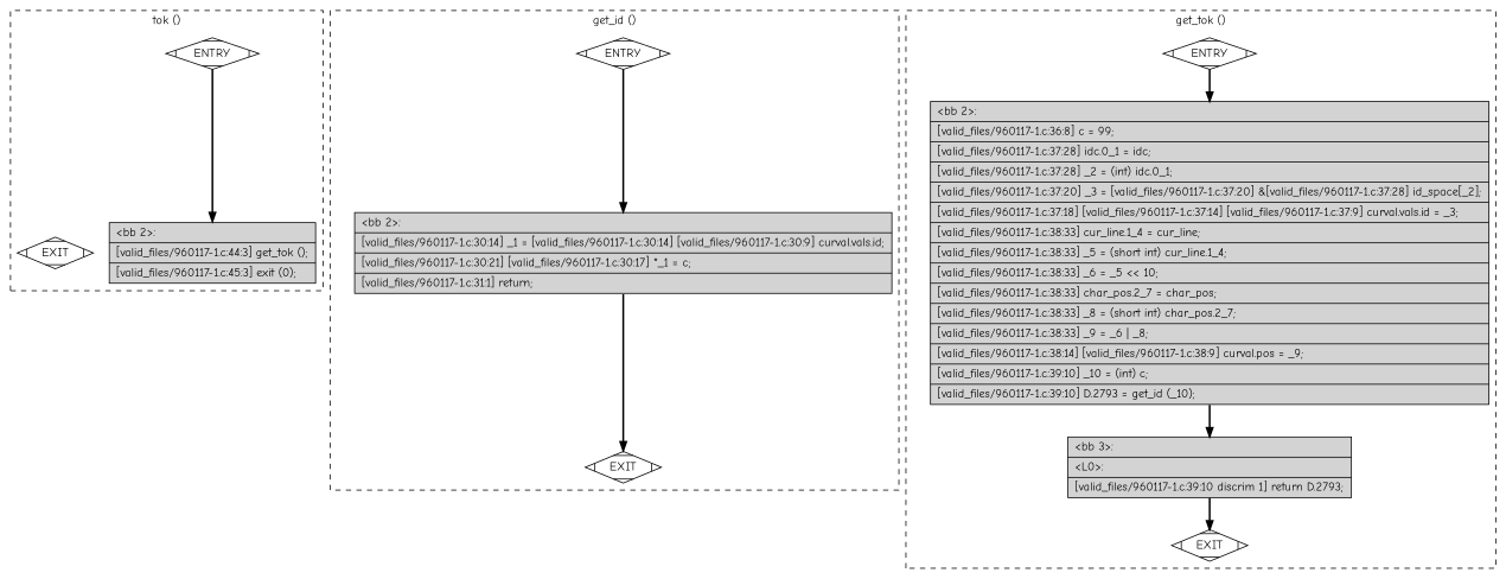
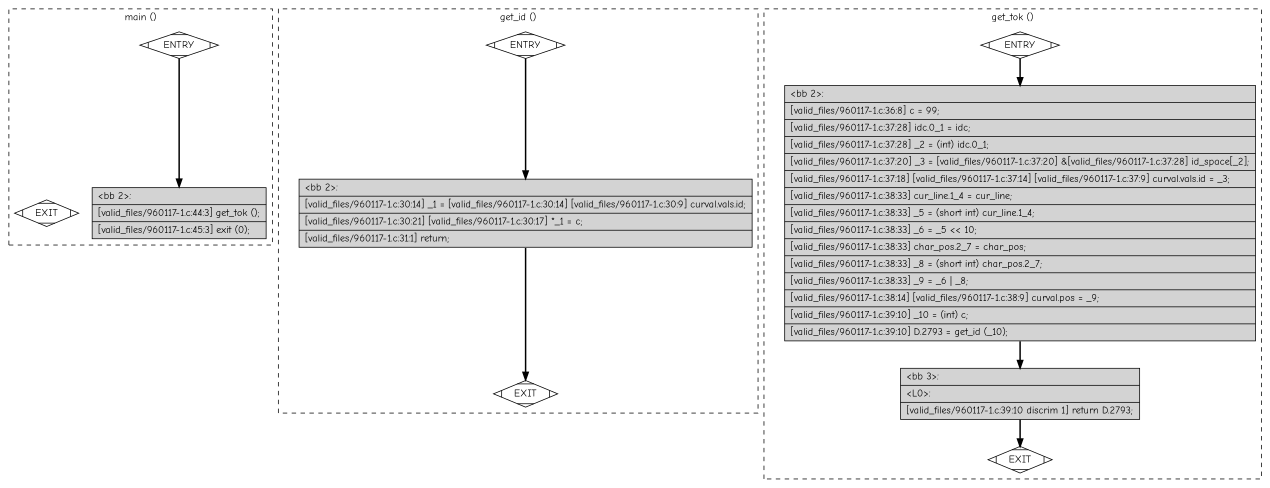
  digraph {
    fontname="Comic Neue"
    node [fillcolor=white shape=Mdiamond style=filled fontname="Comic Neue"]
    edge [constraint=true headport=n style="solid,bold" tailport=s fontname="Comic Neue" color=black weight=100]
    n1 [label=ENTRY]
    n2 [label=EXIT]
    n3 [fillcolor=lightgrey label="{\<bb\ 2\>:\l|[valid_files/960117-1.c:44:3]\ get_tok\ ();\l|[valid_files/960117-1.c:45:3]\ exit\ (0);\l}" shape=record]
    n4 [label=ENTRY]
    n5 [label=EXIT]
    n6 [fillcolor=lightgrey label="{\<bb\ 2\>:\l|[valid_files/960117-1.c:30:14]\ _1\ =\ [valid_files/960117-1.c:30:14]\ [valid_files/960117-1.c:30:9]\ curval.vals.id;\l|[valid_files/960117-1.c:30:21]\ [valid_files/960117-1.c:30:17]\ *_1\ =\ c;\l|[valid_files/960117-1.c:31:1]\ return;\l}" shape=record]
    n7 [label=ENTRY]
    n8 [label=EXIT]
    n9 [fillcolor=lightgrey label="{\<bb\ 2\>:\l|[valid_files/960117-1.c:36:8]\ c\ =\ 99;\l|[valid_files/960117-1.c:37:28]\ idc.0_1\ =\ idc;\l|[valid_files/960117-1.c:37:28]\ _2\ =\ (int)\ idc.0_1;\l|[valid_files/960117-1.c:37:20]\ _3\ =\ [valid_files/960117-1.c:37:20]\ &[valid_files/960117-1.c:37:28]\ id_space[_2];\l|[valid_files/960117-1.c:37:18]\ [valid_files/960117-1.c:37:14]\ [valid_files/960117-1.c:37:9]\ curval.vals.id\ =\ _3;\l|[valid_files/960117-1.c:38:33]\ cur_line.1_4\ =\ cur_line;\l|[valid_files/960117-1.c:38:33]\ _5\ =\ (short\ int)\ cur_line.1_4;\l|[valid_files/960117-1.c:38:33]\ _6\ =\ _5\ \<\<\ 10;\l|[valid_files/960117-1.c:38:33]\ char_pos.2_7\ =\ char_pos;\l|[valid_files/960117-1.c:38:33]\ _8\ =\ (short\ int)\ char_pos.2_7;\l|[valid_files/960117-1.c:38:33]\ _9\ =\ _6\ \|\ _8;\l|[valid_files/960117-1.c:38:14]\ [valid_files/960117-1.c:38:9]\ curval.pos\ =\ _9;\l|[valid_files/960117-1.c:39:10]\ _10\ =\ (int)\ c;\l|[valid_files/960117-1.c:39:10]\ D.2793\ =\ get_id\ (_10);\l}" shape=record]
    n10 [fillcolor=lightgrey label="{\<bb\ 3\>:\l|\<L0\>:\l|[valid_files/960117-1.c:39:10\ discrim\ 1]\ return\ D.2793;\l}" shape=record]
    subgraph cluster_1 {
      color=black
-     label="tok ()"
+     label="main ()"
      style=dashed
      n1
      n2
      n3
    }
    subgraph cluster_2 {
      color=black
      label="get_id ()"
      style=dashed
      n4
      n5
      n6
    }
    subgraph cluster_3 {
      color=black
      label="get_tok ()"
      style=dashed
      n7
      n8
      n9
      n10
    }
    n1 -> n2 [style=invis color="" weight=""]
    n1 -> n3
    n4 -> n5 [style=invis color="" weight=""]
    n4 -> n6
    n6 -> n5 [weight=10]
    n7 -> n8 [style=invis color="" weight=""]
    n7 -> n9
    n9 -> n10
    n10 -> n8 [weight=10]
  }
